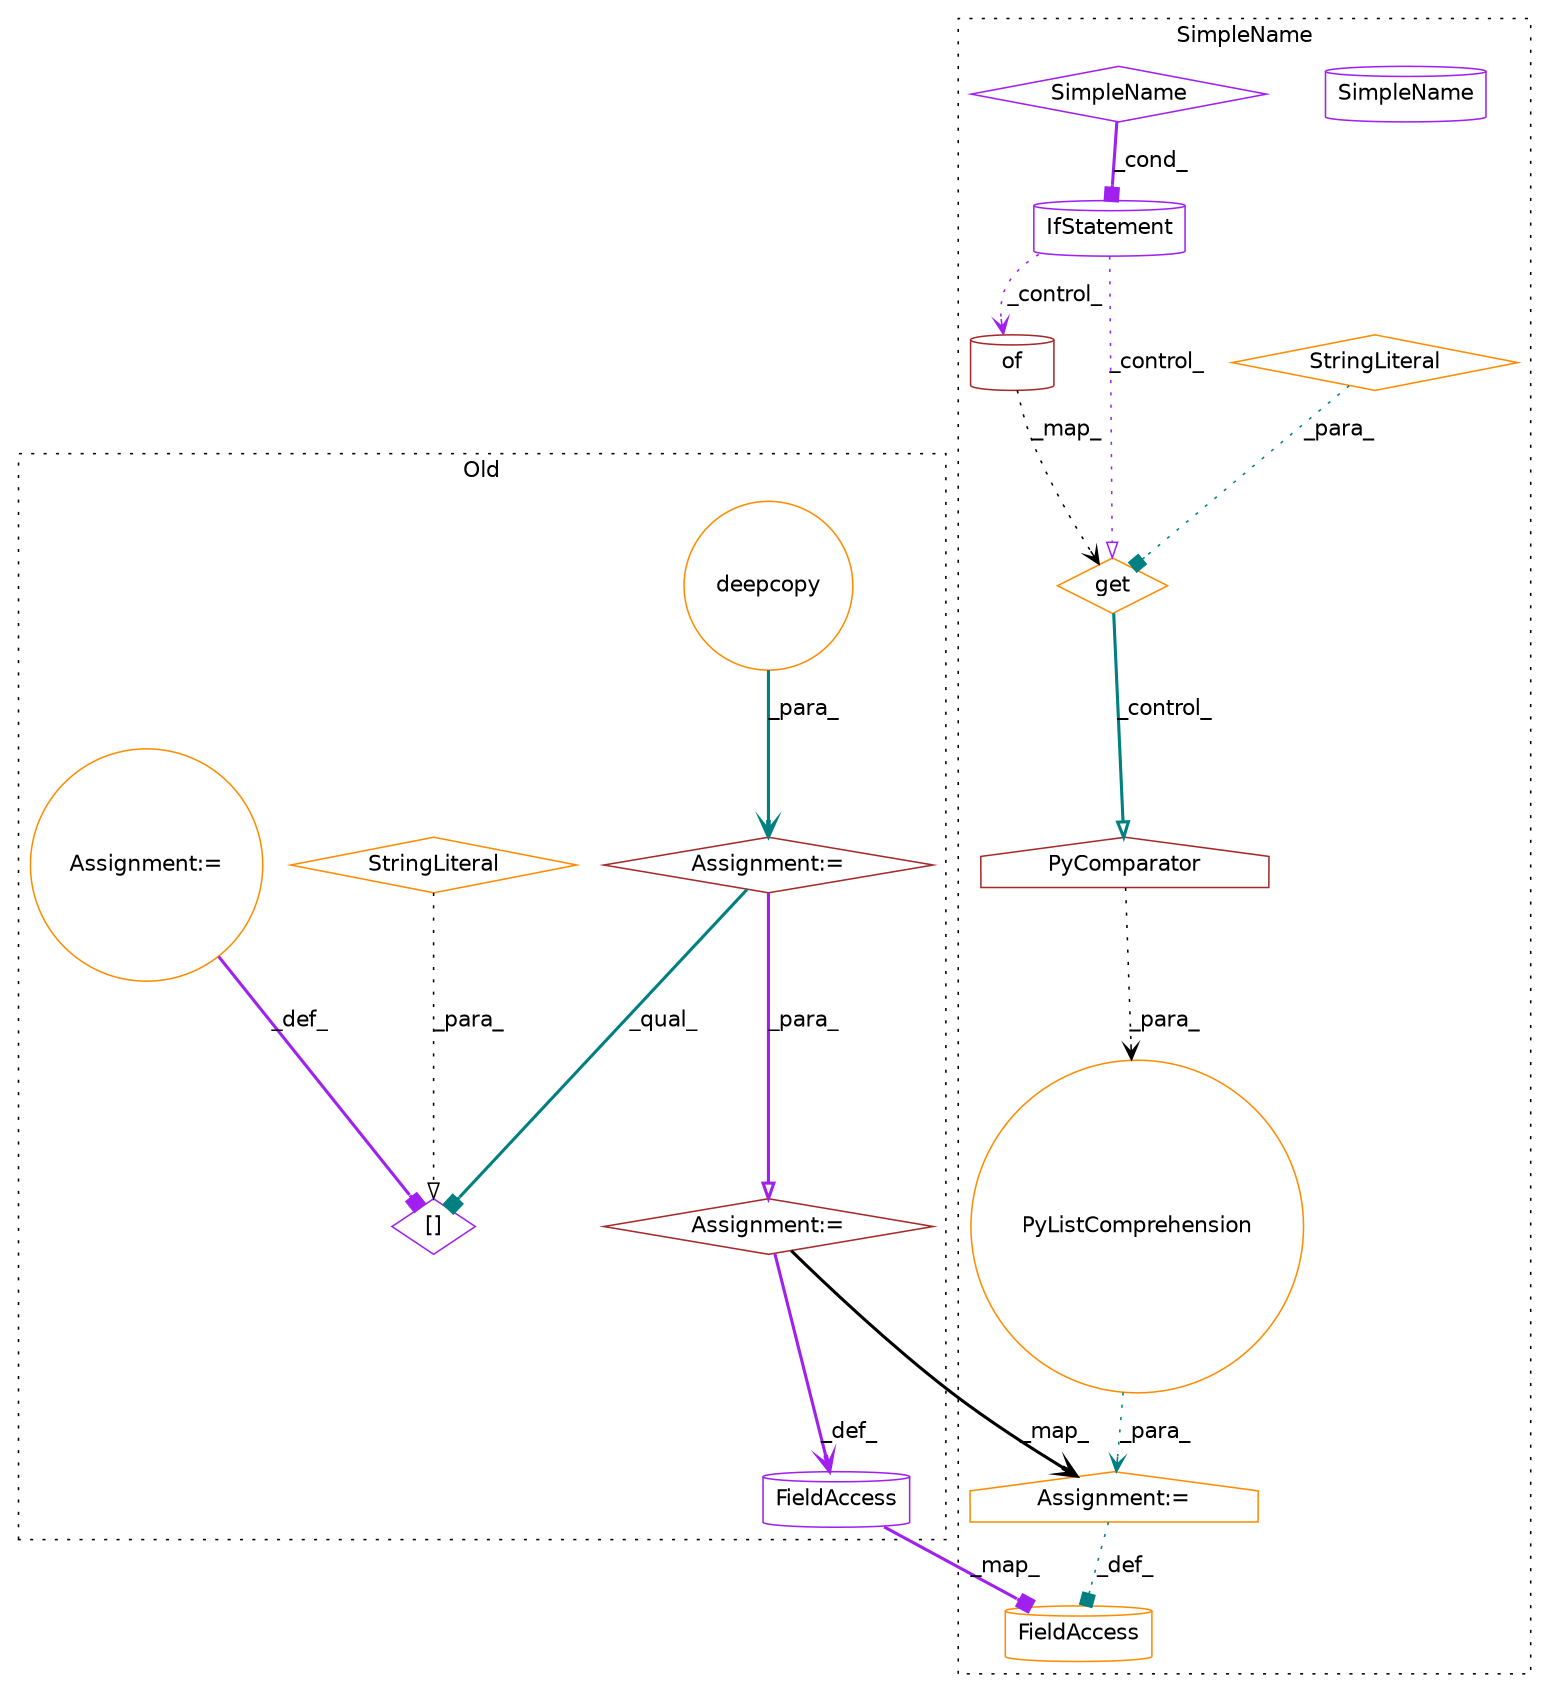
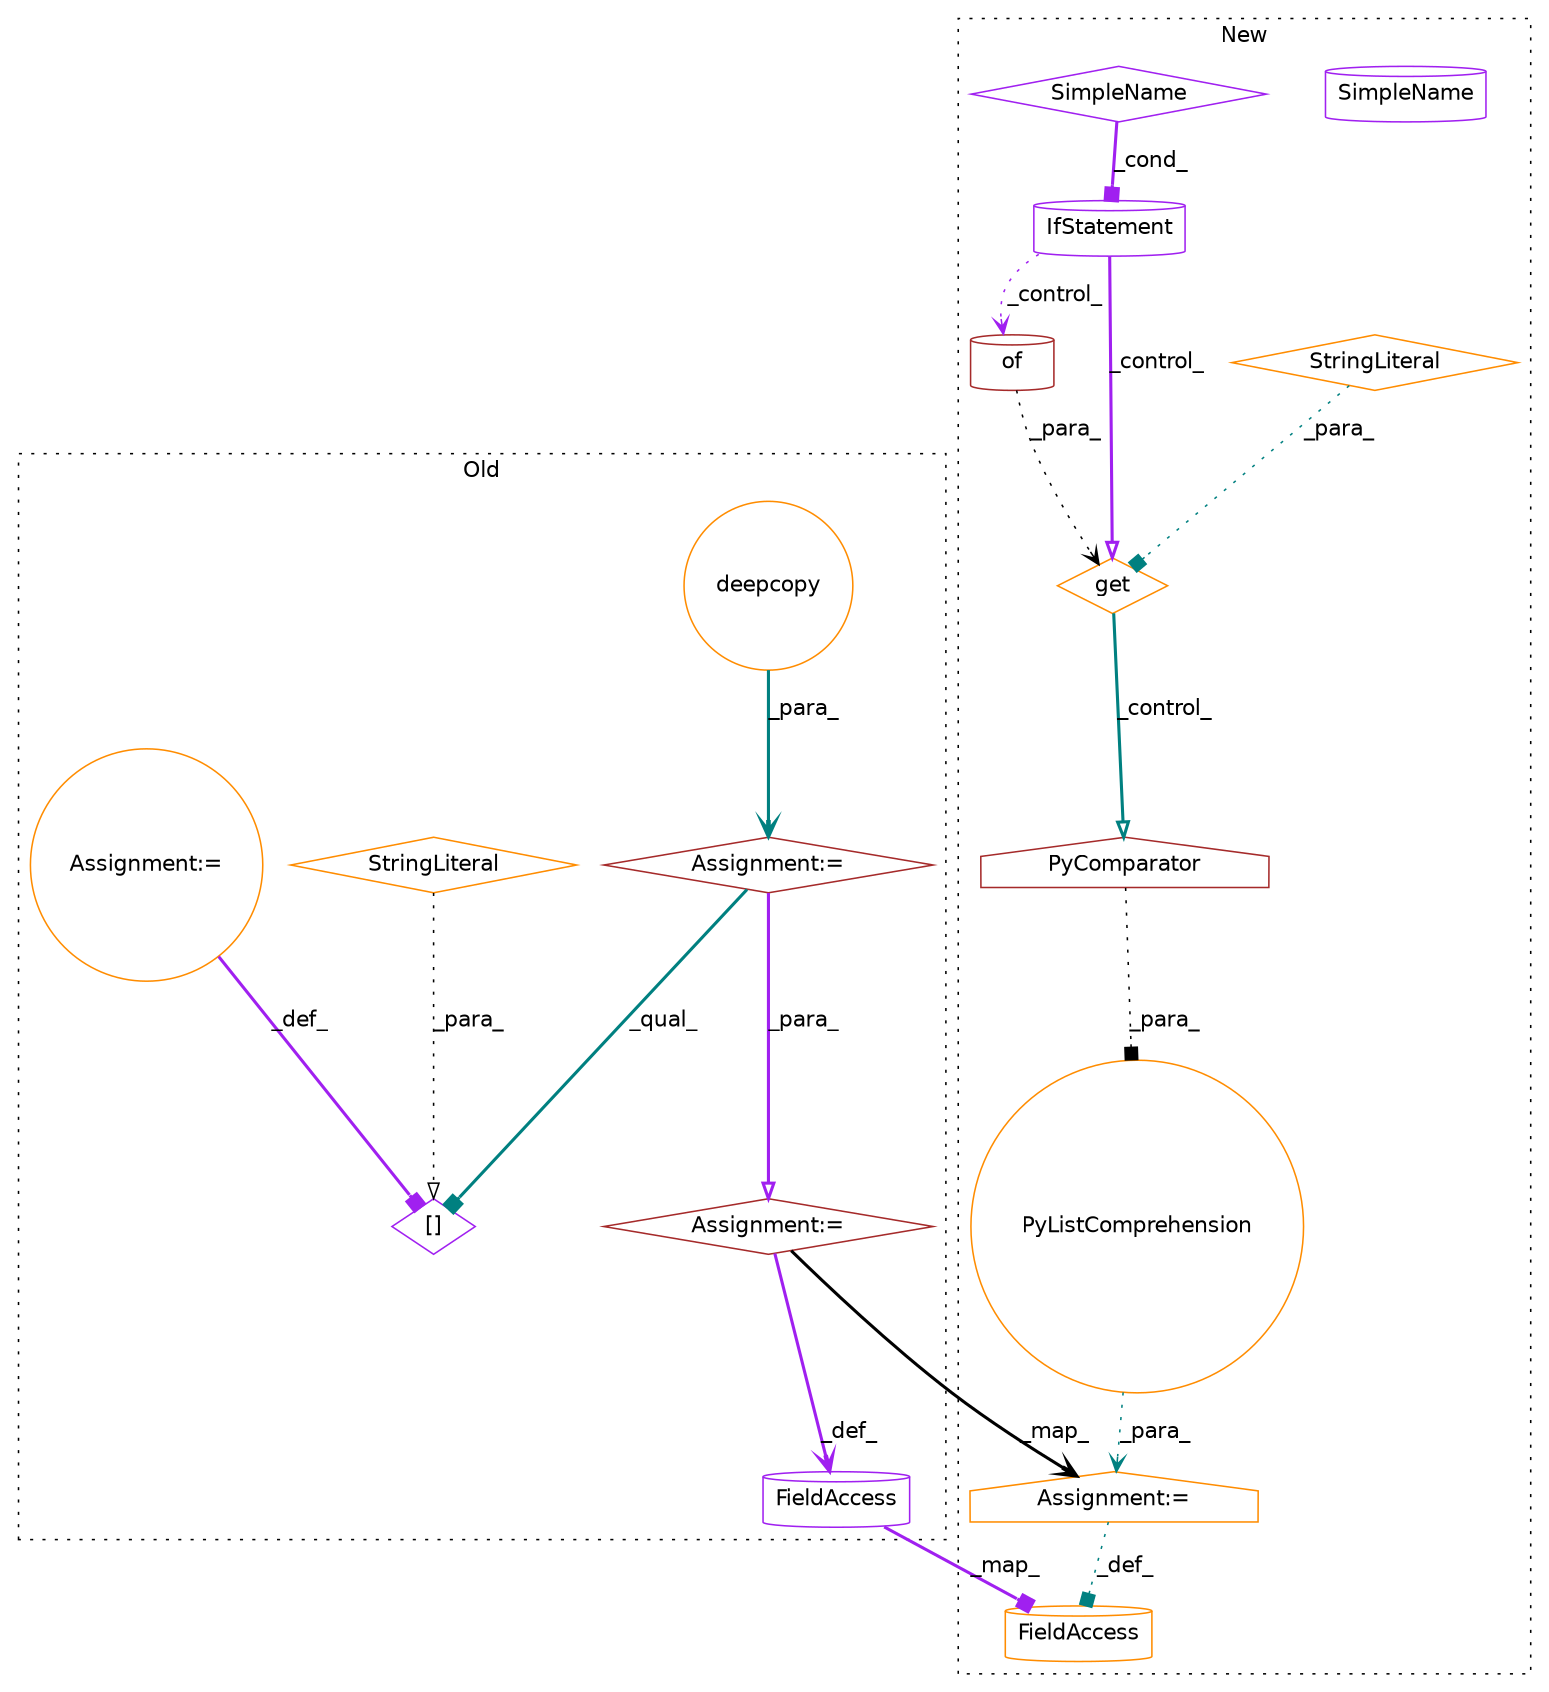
  digraph {
    fontname="DejaVu Sans"
    node [a=7 color=darkorange fontname="DejaVu Sans" l=1 s=5588 shape=diamond]
    edge [arrowhead=vee color=purple fontname="DejaVu Sans" style=bold]
    n1 [a=32 l="9,1" label=deepcopy s="5111,5131" shape=circle]
    n2 [a=2 color=purple l="12,1" label="[]" s="5138,5161"]
    n3 [a=45 l=11 label=StringLiteral s=5150]
    n4 [color=brown label="Assignment:=" s=5105]
    n5 [label="Assignment:=" s=5162 shape=circle]
    n6 [a=22 color=purple l=19 label=FieldAccess s=5701 shape=cylinder]
    n7 [color=brown label="Assignment:=" s=5720]
    n8 [a=32 color=brown l=4 label=of s=5405 shape=cylinder]
    n9 [a=109 l=319 label=PyListComprehension s=5329 shape=circle]
    n10 [a=113 color=brown l=52 label=PyComparator shape=house]
    n11 [a=42 color=purple l=5 label=SimpleName s=5635 shape=cylinder]
    n12 [a=32 l="4,1" label=get s="5378,5409"]
    n13 [a=25 color=purple l=52 label=IfStatement shape=cylinder]
    n14 [a=22 l=19 label=FieldAccess s=5298 shape=cylinder]
    n15 [a=45 l=18 label=StringLiteral s=5382]
    n16 [l=12 label="Assignment:=" s=5317 shape=house]
    n17 [a=42 color=purple l=5 label=SimpleName s=5635]
    subgraph cluster_1 {
      label=Old
      style=dotted
      n1
      n2
      n3
      n4
      n5
      n6
      n7
    }
    subgraph cluster_2 {
-     label=SimpleName
+     label=New
      style=dotted
      n8
      n9
      n10
      n11
      n12
      n13
      n14
      n15
      n16
      n17
    }
    n1 -> n4 [color=teal label=_para_]
    n3 -> n2 [arrowhead=onormal color=black label=_para_ style=dotted]
    n4 -> n2 [arrowhead=box color=teal label=_qual_]
    n4 -> n7 [arrowhead=onormal label=_para_]
    n5 -> n2 [arrowhead=box label=_def_]
    n6 -> n14 [arrowhead=box label=_map_]
    n7 -> n6 [label=_def_]
    n7 -> n16 [color=black label=_map_]
-   n8 -> n12 [color=black label=_map_ style=dotted]
+   n8 -> n12 [color=black label=_para_ style=dotted]
    n9 -> n16 [color=teal label=_para_ style=dotted]
-   n10 -> n9 [color=black label=_para_ style=dotted]
+   n10 -> n9 [arrowhead=box color=black label=_para_ style=dotted]
    n12 -> n10 [arrowhead=onormal color=teal label=_control_]
    n13 -> n8 [label=_control_ style=dotted]
-   n13 -> n12 [arrowhead=onormal label=_control_ style=dotted]
+   n13 -> n12 [arrowhead=onormal label=_control_]
    n15 -> n12 [arrowhead=box color=teal label=_para_ style=dotted]
    n16 -> n14 [arrowhead=box color=teal label=_def_ style=dotted]
    n17 -> n13 [arrowhead=box label=_cond_]
  }
